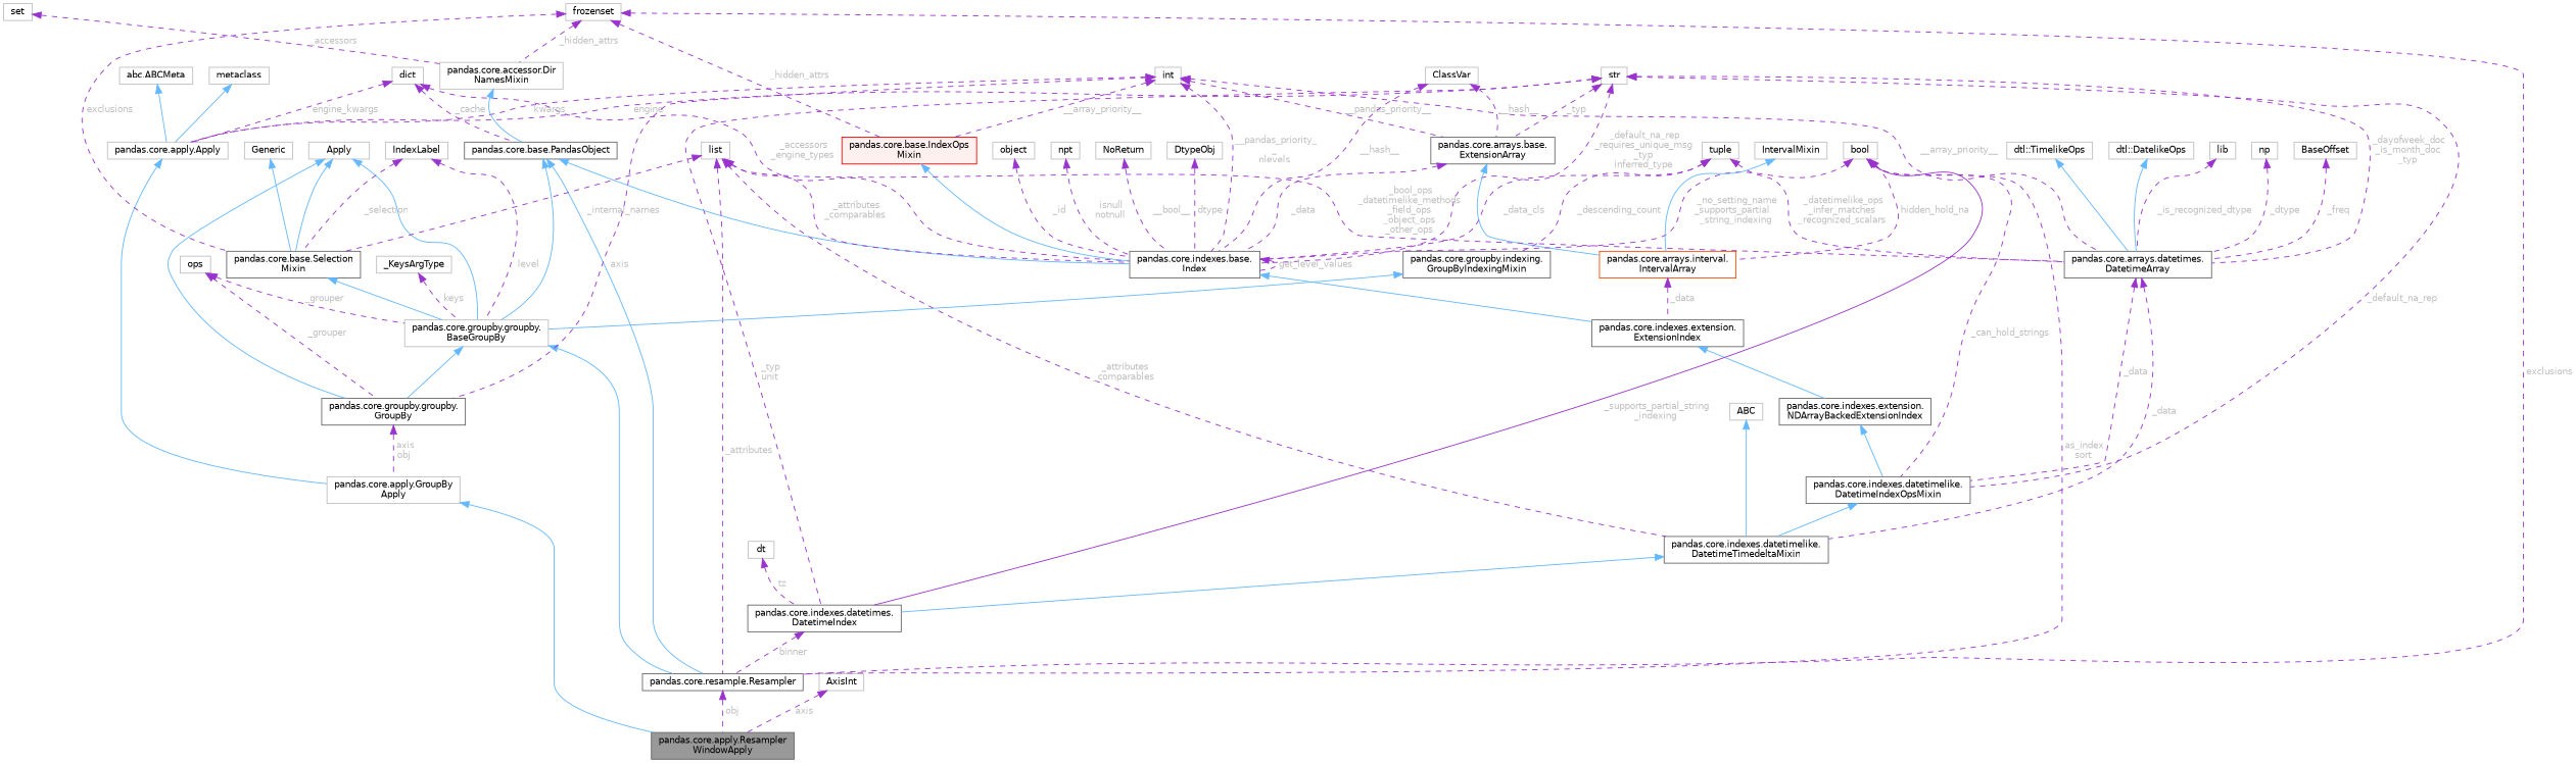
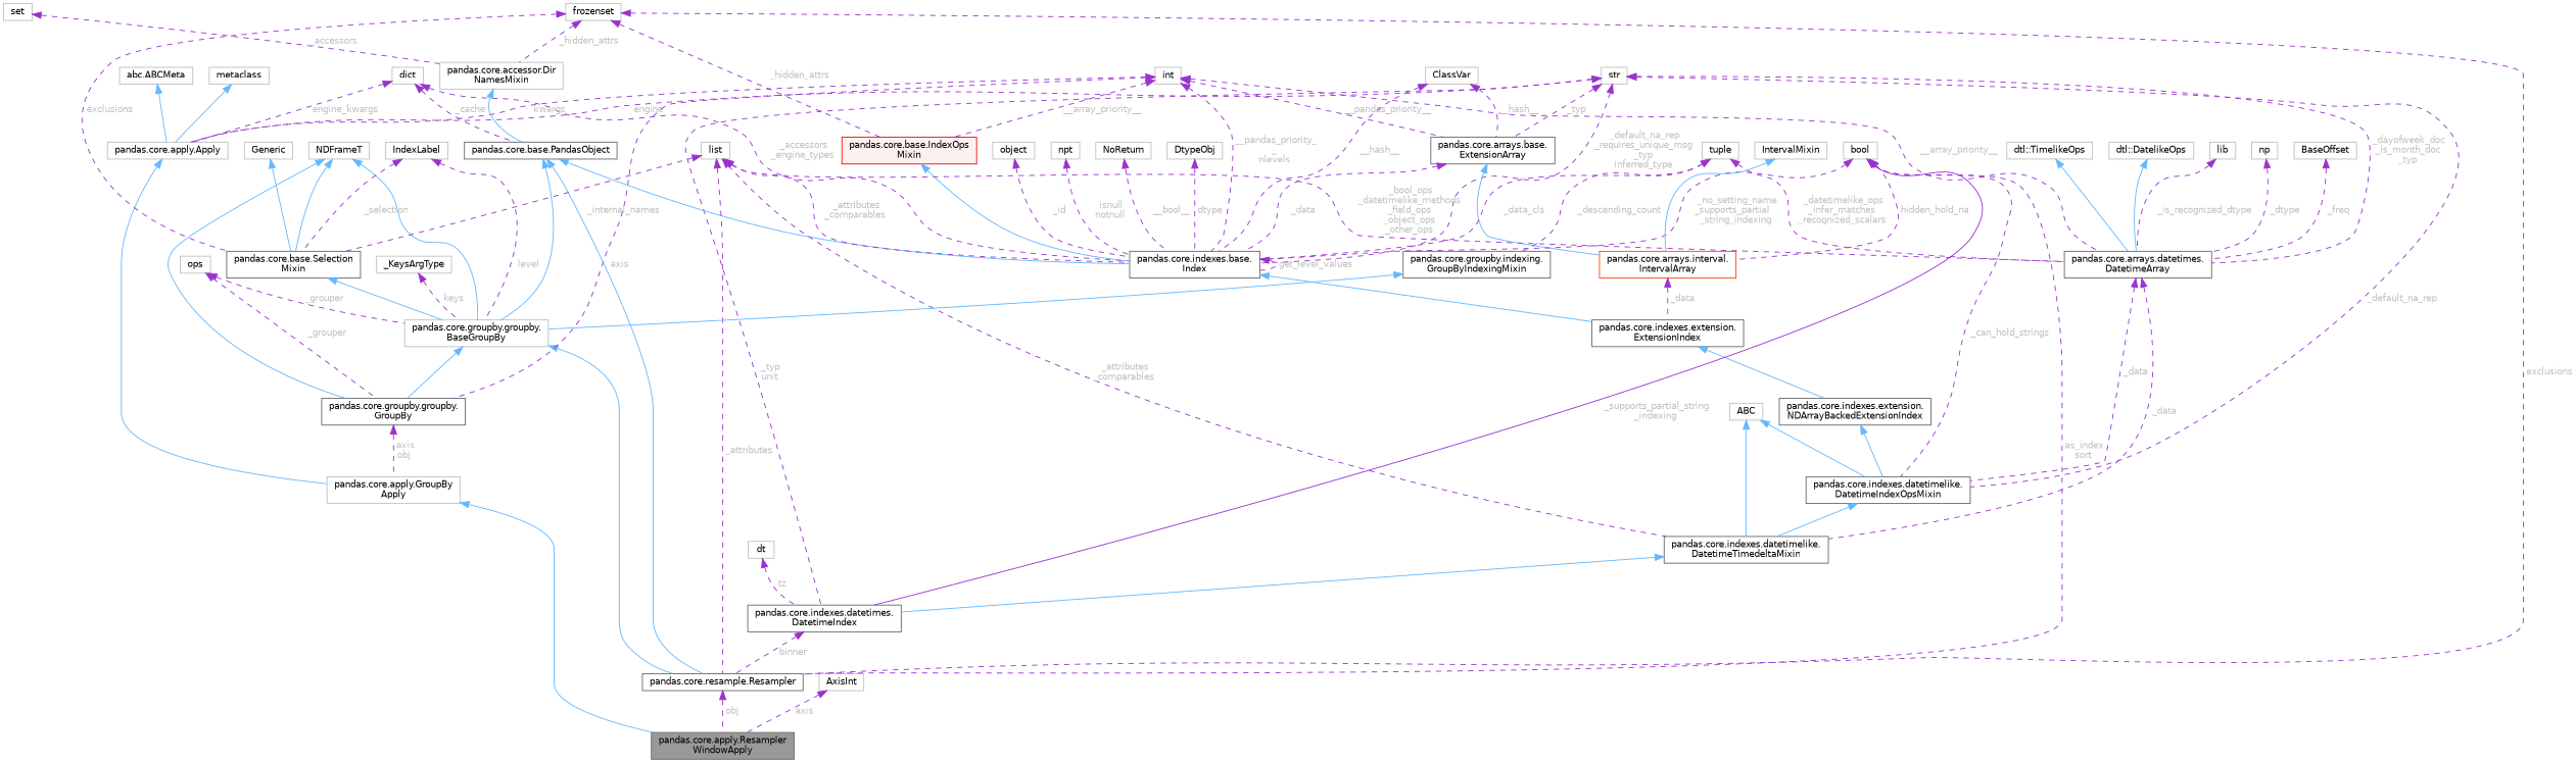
  digraph {
    rankdir=TB
    node [color=grey75 fillcolor=white fontname=Helvetica fontsize=10 shape=box style=filled]
    edge [color=darkorchid3 dir=back fontname=Helvetica fontsize=10 labelfontname=Helvetica labelfontsize=10 style=dashed fontcolor=grey]
    n1 [color=gray40 fillcolor=grey60 fontcolor=black height=0.2 label="pandas.core.apply.Resampler\lWindowApply" width=0.4]
    n2 [height=0.2 label="pandas.core.apply.GroupBy\lApply" width=0.4]
    n3 [height=0.2 label="pandas.core.apply.Apply" width=0.4]
    n4 [height=0.2 label=metaclass width=0.4]
    n5 [height=0.2 label="abc.ABCMeta" width=0.4]
    n6 [height=0.2 label=str width=0.4]
    n7 [color=gray40 height=0.2 label="pandas.core.indexes.datetimes.\lDatetimeIndex" width=0.4]
    n8 [color=gray40 height=0.2 label="pandas.core.indexes.datetimelike.\lDatetimeIndexOpsMixin" width=0.4]
    n9 [color=gray40 height=0.2 label="pandas.core.indexes.base.\lIndex" width=0.4]
    n10 [color=gray40 height=0.2 label="pandas.core.arrays.base.\lExtensionArray" width=0.4]
    n11 [color=gray40 height=0.2 label="pandas.core.arrays.datetimes.\lDatetimeArray" width=0.4]
    n12 [color=gray40 height=0.2 label="pandas.core.resample.Resampler" width=0.4]
    n13 [color=gray40 height=0.2 label="pandas.core.indexes.datetimelike.\lDatetimeTimedeltaMixin" width=0.4]
    n14 [color=gray40 height=0.2 label="pandas.core.indexes.extension.\lExtensionIndex" width=0.4]
    n15 [color=orangered height=0.2 label="pandas.core.arrays.interval.\lIntervalArray" width=0.4]
    n16 [height=0.2 label=dict width=0.4]
    n17 [color=gray40 height=0.2 label="pandas.core.base.PandasObject" width=0.4]
    n18 [height=0.2 label="pandas.core.groupby.groupby.\lBaseGroupBy" width=0.4]
    n19 [height=0.2 label=int width=0.4]
    n20 [color=gray40 height=0.2 label="pandas.core.groupby.groupby.\lGroupBy" width=0.4]
    n21 [color=red fillcolor="#FFF0F0" height=0.2 label="pandas.core.base.IndexOps\lMixin" width=0.4]
    n22 [height=0.2 label="pandas.core.accessor.Dir\lNamesMixin" width=0.4]
    n23 [height=0.2 label=set width=0.4]
    n24 [height=0.2 label=frozenset width=0.4]
    n25 [color=gray40 height=0.2 label="pandas.core.base.Selection\lMixin" width=0.4]
    n26 [height=0.2 label=Generic width=0.4]
-   n27 [height=0.2 label=Apply width=0.4]
+   n27 [height=0.2 label=NDFrameT width=0.4]
    n28 [height=0.2 label=IndexLabel width=0.4]
    n29 [height=0.2 label=list width=0.4]
    n30 [color=gray40 height=0.2 label="pandas.core.groupby.indexing.\lGroupByIndexingMixin" width=0.4]
    n31 [height=0.2 label=tuple width=0.4]
    n32 [height=0.2 label=ops width=0.4]
    n33 [height=0.2 label=_KeysArgType width=0.4]
    n34 [height=0.2 label=AxisInt width=0.4]
    n35 [color=gray40 height=0.2 label="pandas.core.indexes.extension.\lNDArrayBackedExtensionIndex" width=0.4]
    n36 [height=0.2 label=ClassVar width=0.4]
    n37 [height=0.2 label=object width=0.4]
    n38 [height=0.2 label=bool width=0.4]
    n39 [height=0.2 label=npt width=0.4]
    n40 [height=0.2 label=NoReturn width=0.4]
    n41 [height=0.2 label=DtypeObj width=0.4]
    n42 [height=0.2 label=IntervalMixin width=0.4]
    n43 [height=0.2 label=ABC width=0.4]
    n44 [height=0.2 label="dtl::TimelikeOps" width=0.4]
    n45 [height=0.2 label="dtl::DatelikeOps" width=0.4]
    n46 [height=0.2 label=lib width=0.4]
    n47 [height=0.2 label=np width=0.4]
    n48 [height=0.2 label=BaseOffset width=0.4]
    n49 [height=0.2 label=dt width=0.4]
    n2 -> n1 [color=steelblue1 style=solid fontcolor=""]
    n3 -> n2 [color=steelblue1 style=solid fontcolor=""]
    n4 -> n3 [color=steelblue1 style=solid fontcolor=""]
    n5 -> n3 [color=steelblue1 style=solid fontcolor=""]
    n6 -> n3 [label=" engine"]
    n6 -> n7 [label=" _typ\nunit"]
    n6 -> n8 [label=" _default_na_rep"]
    n6 -> n9 [label=" _default_na_rep\n_requires_unique_msg\n_typ\ninferred_type"]
    n6 -> n10 [label=" _typ"]
    n6 -> n11 [label=" _dayofweek_doc\n_is_month_doc\n_typ"]
    n7 -> n12 [label=" binner"]
    n8 -> n13 [color=steelblue1 style=solid fontcolor=""]
    n9 -> n9 [label=" get_level_values"]
    n9 -> n14 [color=steelblue1 style=solid fontcolor=""]
    n10 -> n9 [label=" _data"]
    n10 -> n15 [color=steelblue1 style=solid fontcolor=""]
    n11 -> n8 [label=" _data"]
    n11 -> n13 [label=" _data"]
    n12 -> n1 [label=" obj"]
    n13 -> n7 [color=steelblue1 style=solid fontcolor=""]
    n14 -> n35 [color=steelblue1 style=solid fontcolor=""]
    n15 -> n14 [label=" _data"]
    n16 -> n3 [label=" engine_kwargs"]
    n16 -> n9 [label=" _accessors\n_engine_types"]
    n16 -> n17 [label=" _cache"]
    n17 -> n9 [color=steelblue1 style=solid fontcolor=""]
    n17 -> n12 [color=steelblue1 style=solid fontcolor=""]
    n17 -> n18 [color=steelblue1 style=solid fontcolor=""]
    n18 -> n12 [color=steelblue1 style=solid fontcolor=""]
    n18 -> n20 [color=steelblue1 style=solid fontcolor=""]
    n19 -> n3 [label=" kwargs"]
    n19 -> n9 [label=" __pandas_priority_\l_\nnlevels"]
    n19 -> n10 [label=" __pandas_priority__"]
    n19 -> n11 [label=" __array_priority__"]
    n19 -> n20 [label=" axis"]
    n19 -> n21 [label=" __array_priority__"]
    n20 -> n2 [label=" axis\nobj"]
    n21 -> n9 [color=steelblue1 style=solid fontcolor=""]
    n22 -> n17 [color=steelblue1 style=solid fontcolor=""]
    n23 -> n22 [label=" _accessors"]
    n24 -> n12 [label=" exclusions"]
    n24 -> n21 [label=" _hidden_attrs"]
    n24 -> n22 [label=" _hidden_attrs"]
    n24 -> n25 [label=" exclusions"]
    n25 -> n18 [color=steelblue1 style=solid fontcolor=""]
    n26 -> n25 [color=steelblue1 style=solid fontcolor=""]
    n27 -> n18 [color=steelblue1 style=solid fontcolor=""]
    n27 -> n20 [color=steelblue1 style=solid fontcolor=""]
    n27 -> n25 [color=steelblue1 style=solid fontcolor=""]
    n28 -> n18 [label=" level"]
    n28 -> n25 [label=" _selection"]
    n29 -> n9 [label=" _attributes\n_comparables"]
    n29 -> n11 [label=" _bool_ops\n_datetimelike_methods\n_field_ops\n_object_ops\n_other_ops"]
    n29 -> n12 [label=" _attributes"]
    n29 -> n13 [label=" _attributes\n_comparables"]
    n29 -> n25 [label=" _internal_names"]
    n30 -> n18 [color=steelblue1 style=solid fontcolor=""]
    n31 -> n9 [label=" _data_cls"]
    n31 -> n11 [label=" _datetimelike_ops\n_infer_matches\n_recognized_scalars"]
    n31 -> n30 [label=" _descending_count"]
    n32 -> n18 [label=" _grouper"]
    n32 -> n20 [label=" _grouper"]
    n33 -> n18 [label=" keys"]
    n34 -> n1 [label=" axis"]
    n35 -> n8 [color=steelblue1 style=solid fontcolor=""]
    n36 -> n9 [label=" __hash__"]
    n36 -> n10 [label=" __hash__"]
    n37 -> n9 [label=" _id"]
    n38 -> n7 [label=" _supports_partial_string\l_indexing" style=solid]
    n38 -> n8 [label=" _can_hold_strings"]
    n38 -> n9 [label=" _no_setting_name\n_supports_partial\l_string_indexing"]
    n38 -> n12 [label=" as_index\nsort"]
    n38 -> n15 [label=" hidden_hold_na"]
    n39 -> n9 [label=" isnull\nnotnull"]
    n40 -> n9 [label=" __bool__"]
    n41 -> n9 [label=" dtype"]
    n42 -> n15 [color=steelblue1 style=solid fontcolor=""]
+   n43 -> n8 [color=steelblue1 style=solid fontcolor=""]
    n43 -> n13 [color=steelblue1 style=solid fontcolor=""]
    n44 -> n11 [color=steelblue1 style=solid fontcolor=""]
    n45 -> n11 [color=steelblue1 style=solid fontcolor=""]
    n46 -> n11 [label=" _is_recognized_dtype"]
    n47 -> n11 [label=" _dtype"]
    n48 -> n11 [label=" _freq"]
    n49 -> n7 [label=" tz"]
  }
